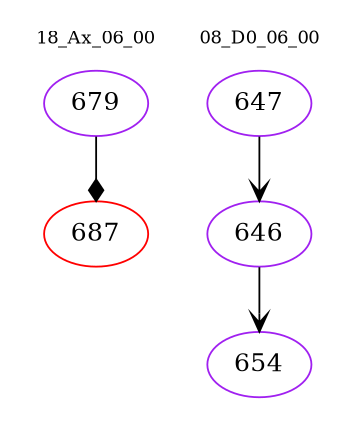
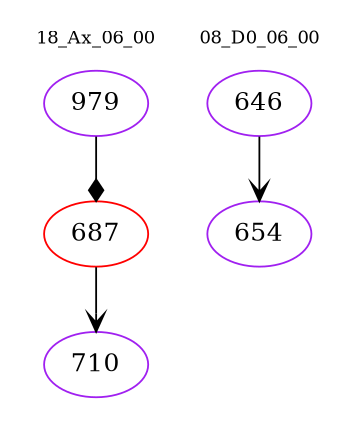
  digraph {
    node [color=purple]
    edge [arrowhead=vee color=black]
-   n1 [label=679]
+   n1 [label=979]
    n2 [color=red label=687]
-   n4 [label=647]
+   n3 [label=710]
    n5 [label=646]
    n6 [label=654]
    subgraph cluster_1 {
      color=white
      fontsize=10
      label="18_Ax_06_00"
      n1
      n2
+     n3
    }
    subgraph cluster_2 {
      color=white
      fontsize=10
      label="08_D0_06_00"
-     n4
      n5
      n6
    }
    n1 -> n2 [arrowhead=diamond]
-   n4 -> n5
+   n2 -> n3
    n5 -> n6
  }
